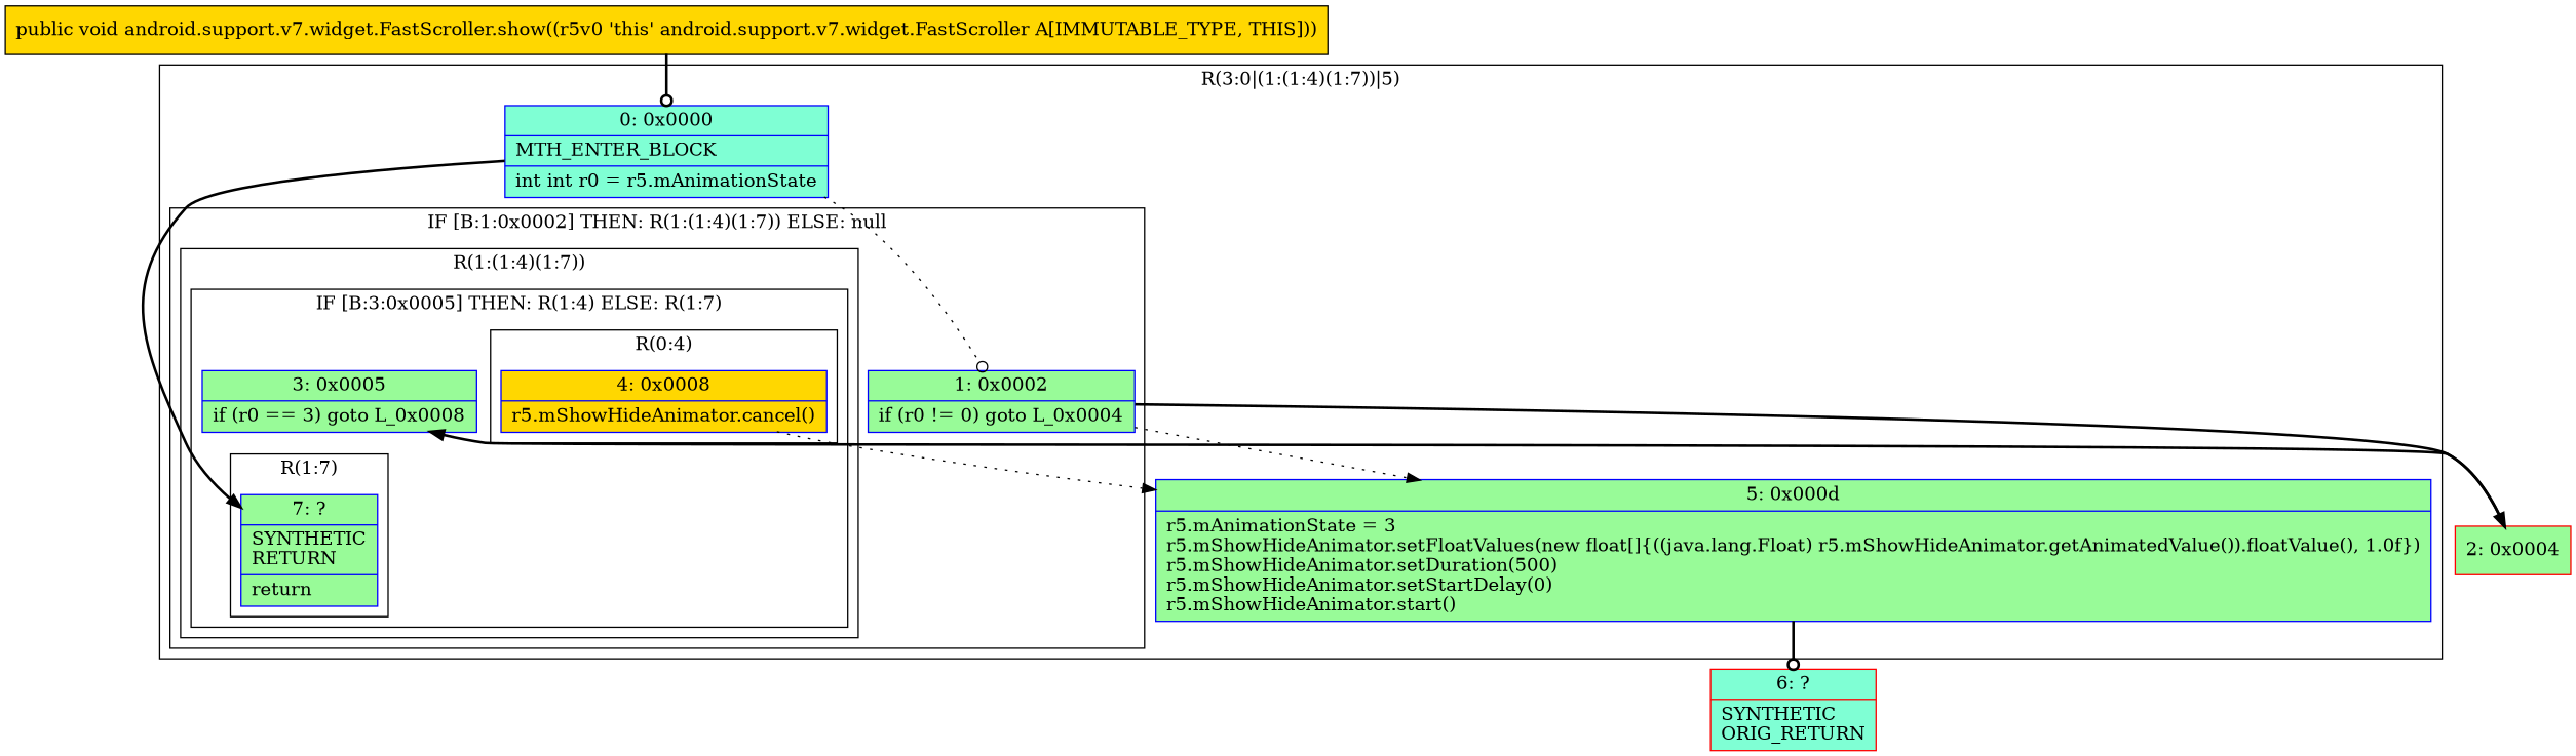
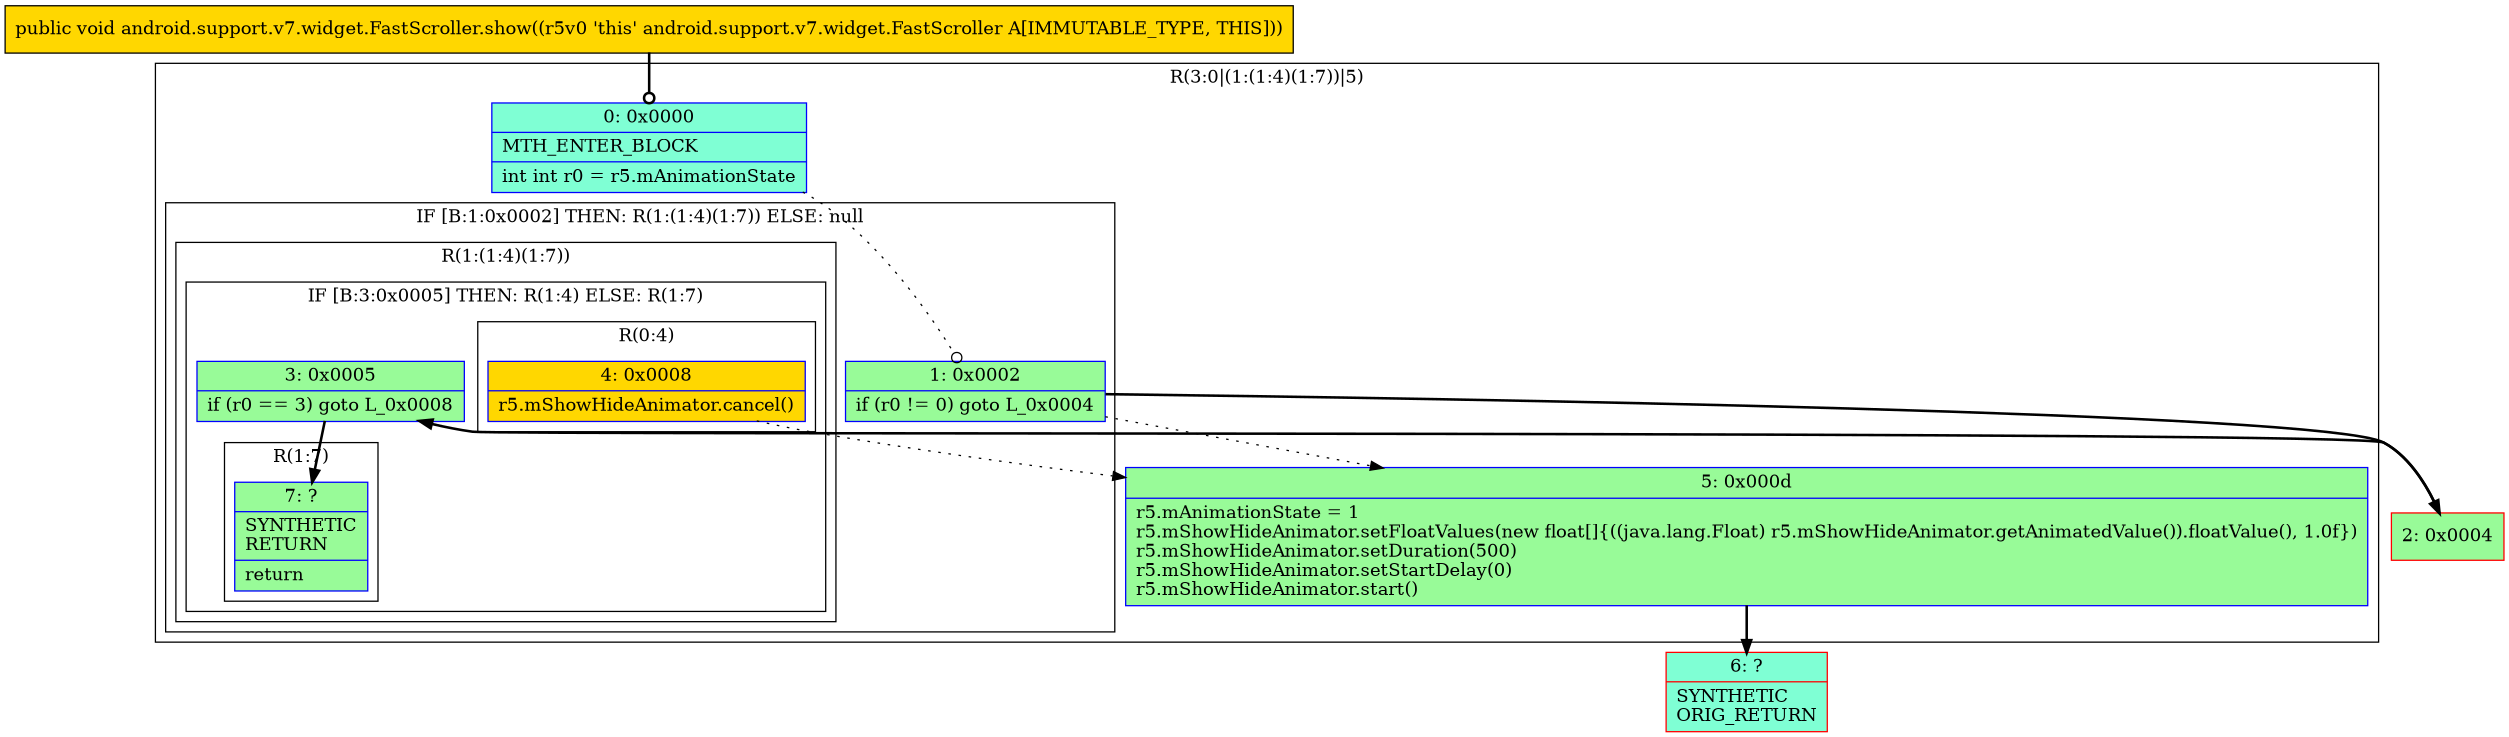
  digraph {
    node [color=blue fillcolor=palegreen shape=record style=filled]
    edge [arrowhead=normal style=bold]
    n1 [fillcolor=gold label="{4\:\ 0x0008|r5.mShowHideAnimator.cancel()\l}"]
    n2 [label="{7\:\ ?|SYNTHETIC\lRETURN\l|return\l}"]
    n3 [label="{3\:\ 0x0005|if (r0 == 3) goto L_0x0008\l}"]
    n4 [label="{1\:\ 0x0002|if (r0 != 0) goto L_0x0004\l}"]
    n5 [fillcolor=aquamarine label="{0\:\ 0x0000|MTH_ENTER_BLOCK\l|int int r0 = r5.mAnimationState\l}"]
-   n6 [label="{5\:\ 0x000d|r5.mAnimationState = 3\lr5.mShowHideAnimator.setFloatValues(new float[]\{((java.lang.Float) r5.mShowHideAnimator.getAnimatedValue()).floatValue(), 1.0f\})\lr5.mShowHideAnimator.setDuration(500)\lr5.mShowHideAnimator.setStartDelay(0)\lr5.mShowHideAnimator.start()\l}"]
+   n6 [label="{5\:\ 0x000d|r5.mAnimationState = 1\lr5.mShowHideAnimator.setFloatValues(new float[]\{((java.lang.Float) r5.mShowHideAnimator.getAnimatedValue()).floatValue(), 1.0f\})\lr5.mShowHideAnimator.setDuration(500)\lr5.mShowHideAnimator.setStartDelay(0)\lr5.mShowHideAnimator.start()\l}"]
    n7 [color=red label="{2\:\ 0x0004}"]
    n8 [color=red fillcolor=aquamarine label="{6\:\ ?|SYNTHETIC\lORIG_RETURN\l}"]
    n9 [fillcolor=gold label="{public void android.support.v7.widget.FastScroller.show((r5v0 'this' android.support.v7.widget.FastScroller A[IMMUTABLE_TYPE, THIS])) }" color=""]
    subgraph cluster_1 {
      label="R(3:0|(1:(1:4)(1:7))|5)"
      n5
      n6
      subgraph cluster_2 {
        label="IF [B:1:0x0002] THEN: R(1:(1:4)(1:7)) ELSE: null"
        n4
        subgraph cluster_3 {
          label="R(1:(1:4)(1:7))"
          subgraph cluster_4 {
            label="IF [B:3:0x0005] THEN: R(1:4) ELSE: R(1:7)"
            n3
            subgraph cluster_5 {
              label="R(0:4)"
              n1
            }
            subgraph cluster_6 {
              label="R(1:7)"
              n2
            }
          }
        }
      }
    }
    n1 -> n6 [style=dotted]
-   n5 -> n2
+   n3 -> n2
    n4 -> n6 [style=dotted]
    n4 -> n7
    n5 -> n4 [arrowhead=odot style=dotted]
-   n6 -> n8 [arrowhead=odot]
+   n6 -> n8
    n7 -> n3
    n9 -> n5 [arrowhead=odot]
  }
